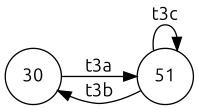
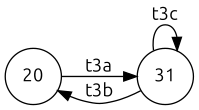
  digraph {
    rankdir=LR
    fontname=Ubuntu
    node [shape=circle fontname=Ubuntu]
    edge [fontname=Ubuntu]
-   30
-   31 [label=51]
+   30 [label=20]
+   31
    30 -> 31 [label=t3a]
    31 -> 30 [label=t3b]
    31 -> 31 [label=t3c]
  }
